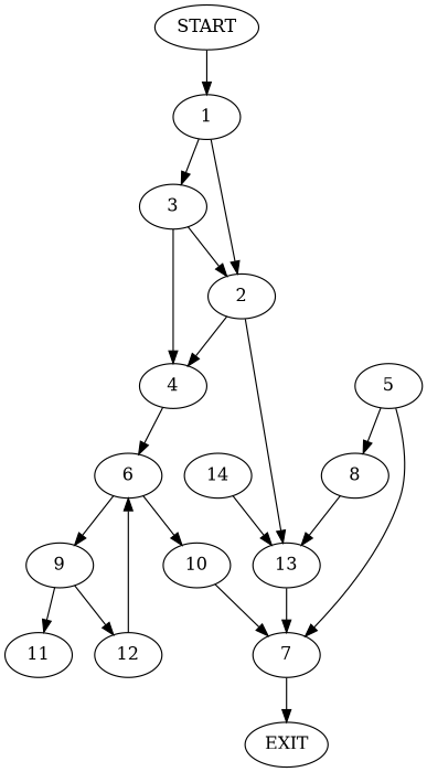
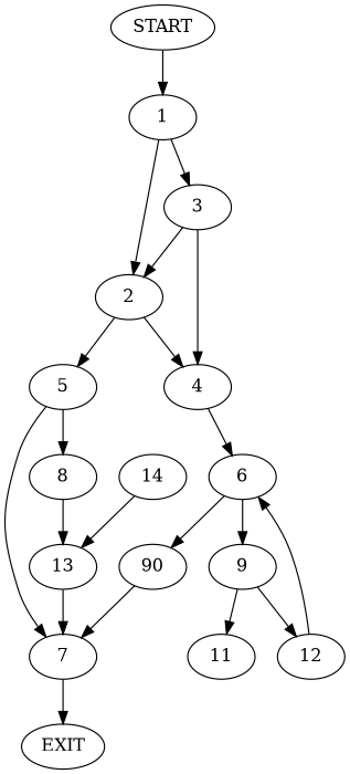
  digraph {
    n1 [label=START]
    1
    2
    3
    n5 [label=EXIT]
    4
    5
    6
    7
    8
    9
-   10
+   10 [label=90]
    13
    11
    12
    14
    n1 -> 1
    1 -> 2
    1 -> 3
    2 -> 4
-   2 -> 13
+   2 -> 5
    3 -> 2
    3 -> 4
    4 -> 6
    5 -> 7
    5 -> 8
    6 -> 9
    6 -> 10
    7 -> n5
    8 -> 13
    9 -> 11
    9 -> 12
    10 -> 7
    13 -> 7
    12 -> 6
    14 -> 13
  }
